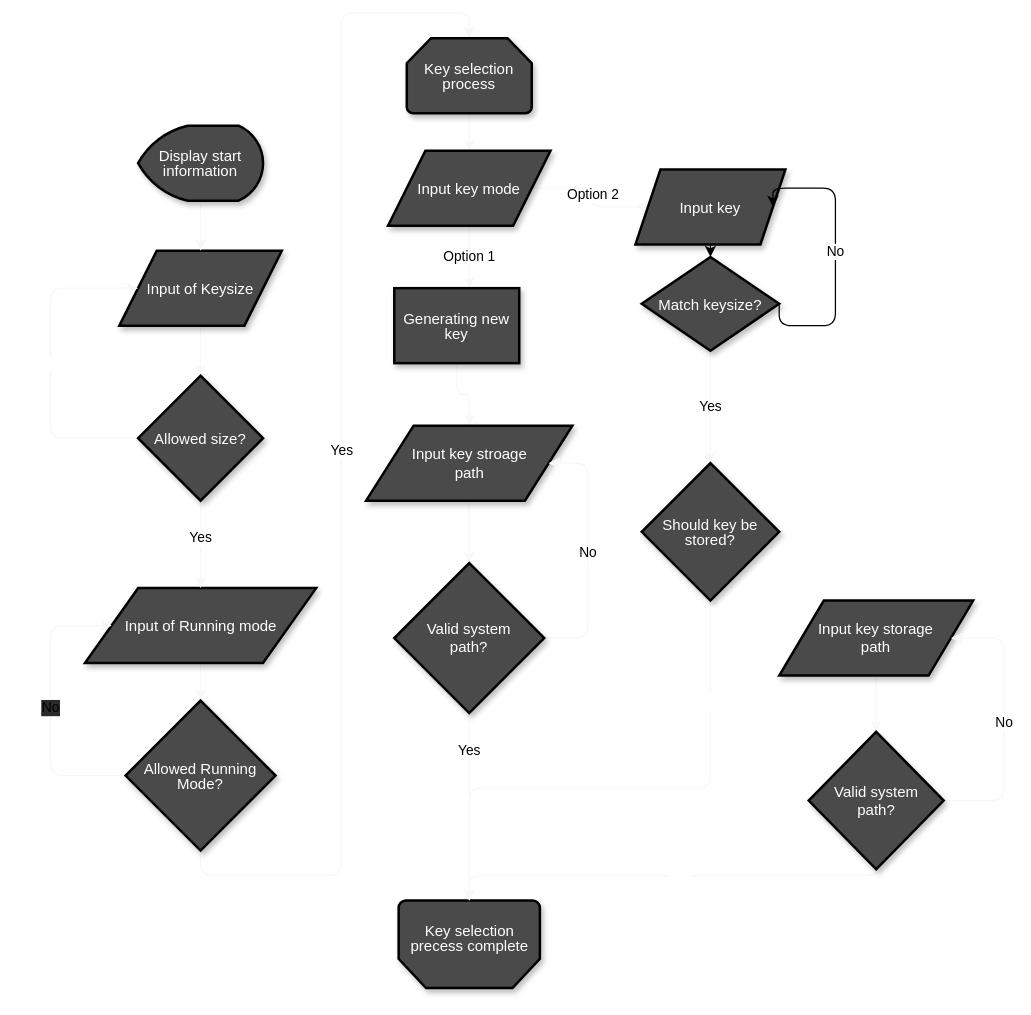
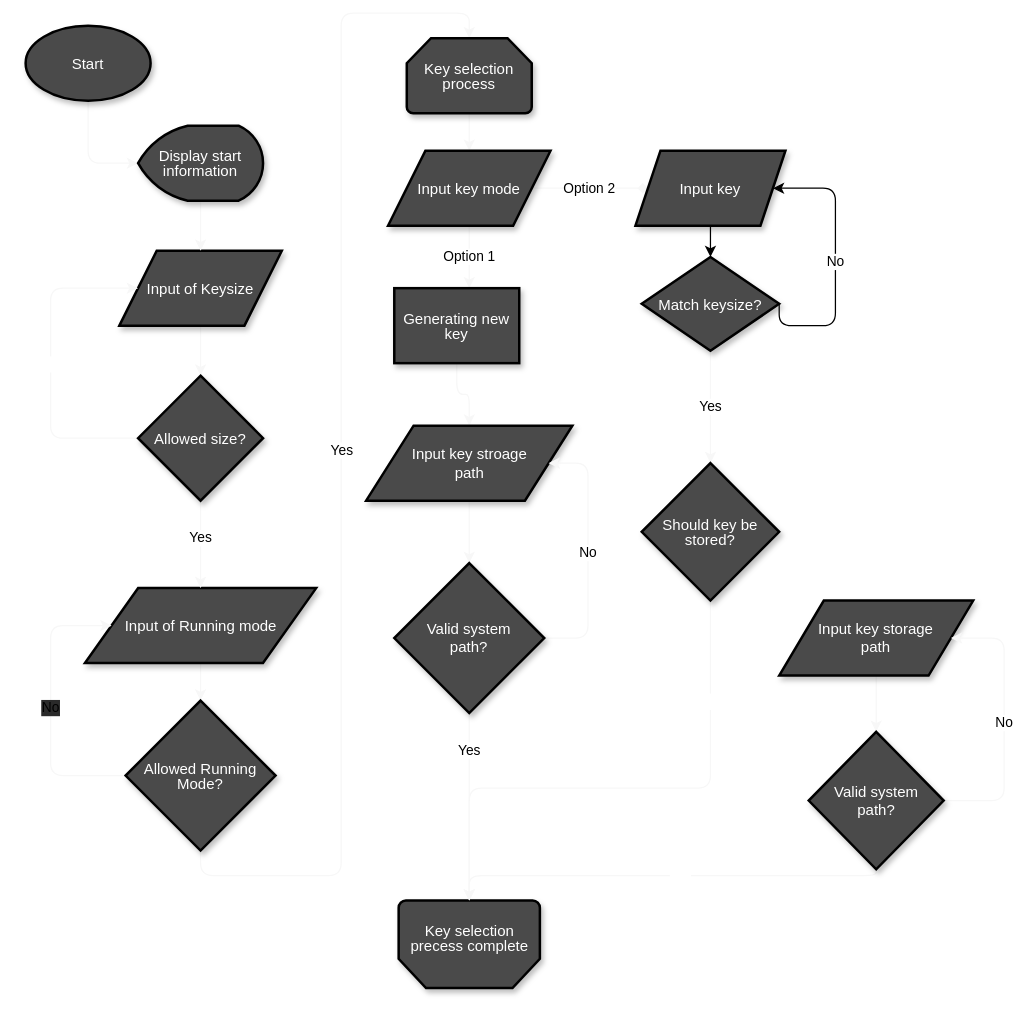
  <mxCell id="0" />
  <mxCell id="1" parent="0" />
  <mxCell id="2" style="edgeStyle=orthogonalEdgeStyle;rounded=1;orthogonalLoop=1;jettySize=auto;html=1;exitX=0.5;exitY=1;exitDx=0;exitDy=0;entryX=0.5;entryY=0;entryDx=0;entryDy=0;entryPerimeter=0;labelBackgroundColor=none;fontColor=default;strokeColor=#F7F7F7;labelBorderColor=none;shadow=0;sketch=0;" parent="1" source="3" target="13" edge="1"><mxGeometry relative="1" as="geometry" /></mxCell>
  <mxCell id="3" value="&lt;p style=&quot;line-height: 1;&quot;&gt;Input of Keysize&lt;/p&gt;" style="shape=parallelogram;html=1;strokeWidth=2;perimeter=parallelogramPerimeter;whiteSpace=wrap;rounded=0;arcSize=12;size=0.23;labelBackgroundColor=none;fontColor=#FFFFFF;fillColor=#4A4A4A;labelBorderColor=none;shadow=1;" parent="1" vertex="1"><mxGeometry x="95" y="200" width="130" height="60" as="geometry" /></mxCell>
+ <mxCell id="4" style="edgeStyle=orthogonalEdgeStyle;rounded=1;orthogonalLoop=1;jettySize=auto;html=1;exitX=0.5;exitY=1;exitDx=0;exitDy=0;exitPerimeter=0;entryX=0;entryY=0.5;entryDx=0;entryDy=0;entryPerimeter=0;labelBackgroundColor=none;fontColor=default;strokeColor=#F7F7F7;labelBorderColor=none;shadow=0;sketch=0;" parent="1" source="5" target="7" edge="1"><mxGeometry relative="1" as="geometry" /></mxCell>
+ <mxCell id="5" value="&lt;p style=&quot;line-height: 1;&quot;&gt;Start&lt;/p&gt;" style="strokeWidth=2;html=1;shape=mxgraph.flowchart.start_1;whiteSpace=wrap;rounded=0;labelBackgroundColor=none;fontColor=#FFFFFF;fillColor=#4A4A4A;labelBorderColor=none;shadow=1;" parent="1" vertex="1"><mxGeometry x="20" y="20" width="100" height="60" as="geometry" /></mxCell>
  <mxCell id="6" value="" style="edgeStyle=orthogonalEdgeStyle;rounded=1;orthogonalLoop=1;jettySize=auto;html=1;labelBackgroundColor=none;fontColor=default;strokeColor=#F7F7F7;labelBorderColor=none;shadow=0;sketch=0;" parent="1" source="7" target="3" edge="1"><mxGeometry relative="1" as="geometry" /></mxCell>
  <mxCell id="7" value="&lt;p style=&quot;line-height: 1;&quot;&gt;Display start information&lt;/p&gt;" style="strokeWidth=2;html=1;shape=mxgraph.flowchart.display;whiteSpace=wrap;rounded=0;labelBackgroundColor=none;fontColor=#FFFFFF;fillColor=#4A4A4A;labelBorderColor=none;shadow=1;" parent="1" vertex="1"><mxGeometry x="110" y="100" width="100" height="60" as="geometry" /></mxCell>
  <mxCell id="8" style="edgeStyle=orthogonalEdgeStyle;rounded=1;orthogonalLoop=1;jettySize=auto;html=1;exitX=0.5;exitY=1;exitDx=0;exitDy=0;entryX=0.5;entryY=0;entryDx=0;entryDy=0;entryPerimeter=0;labelBackgroundColor=none;fontColor=default;strokeColor=#F7F7F7;labelBorderColor=none;shadow=0;sketch=0;" parent="1" source="9" target="16" edge="1"><mxGeometry relative="1" as="geometry" /></mxCell>
  <mxCell id="9" value="&lt;p style=&quot;line-height: 1;&quot;&gt;Input of Running mode&lt;/p&gt;" style="shape=parallelogram;html=1;strokeWidth=2;perimeter=parallelogramPerimeter;whiteSpace=wrap;rounded=0;arcSize=12;size=0.23;labelBackgroundColor=none;fontColor=#FFFFFF;fillColor=#4A4A4A;labelBorderColor=none;shadow=1;" parent="1" vertex="1"><mxGeometry x="67.5" y="470" width="185" height="60" as="geometry" /></mxCell>
  <mxCell id="10" style="edgeStyle=orthogonalEdgeStyle;rounded=1;orthogonalLoop=1;jettySize=auto;html=1;exitX=0;exitY=0.5;exitDx=0;exitDy=0;exitPerimeter=0;entryX=0;entryY=0.5;entryDx=0;entryDy=0;labelBackgroundColor=none;fontColor=default;strokeColor=#F7F7F7;labelBorderColor=none;shadow=0;sketch=0;" parent="1" source="13" target="3" edge="1"><mxGeometry relative="1" as="geometry"><Array as="points"><mxPoint x="40" y="350" /><mxPoint x="40" y="230" /></Array></mxGeometry></mxCell>
  <mxCell id="11" value="No" style="edgeLabel;html=1;align=center;verticalAlign=middle;resizable=0;points=[];rounded=0;labelBackgroundColor=default;fontColor=#FFFFFF;" parent="10" vertex="1" connectable="0"><mxGeometry x="0.123" relative="1" as="geometry"><mxPoint y="16" as="offset" /></mxGeometry></mxCell>
  <mxCell id="12" value="Yes" style="edgeStyle=orthogonalEdgeStyle;rounded=1;orthogonalLoop=1;jettySize=auto;html=1;exitX=0.5;exitY=1;exitDx=0;exitDy=0;exitPerimeter=0;entryX=0.5;entryY=0;entryDx=0;entryDy=0;labelBackgroundColor=default;fontColor=default;strokeColor=#F7F7F7;labelBorderColor=none;shadow=0;sketch=0;" parent="1" source="13" target="9" edge="1"><mxGeometry x="-0.143" relative="1" as="geometry"><Array as="points"><mxPoint x="160" y="430" /><mxPoint x="160" y="430" /></Array><mxPoint as="offset" /></mxGeometry></mxCell>
  <mxCell id="13" value="&lt;p style=&quot;line-height: 1;&quot;&gt;Allowed size?&lt;/p&gt;" style="strokeWidth=2;html=1;shape=mxgraph.flowchart.decision;whiteSpace=wrap;rounded=0;labelBackgroundColor=none;fontColor=#FFFFFF;fillColor=#4A4A4A;labelBorderColor=none;shadow=1;" parent="1" vertex="1"><mxGeometry x="110" y="300" width="100" height="100" as="geometry" /></mxCell>
  <mxCell id="14" value="No" style="edgeStyle=orthogonalEdgeStyle;rounded=1;orthogonalLoop=1;jettySize=auto;html=1;exitX=0;exitY=0.5;exitDx=0;exitDy=0;exitPerimeter=0;entryX=0;entryY=0.5;entryDx=0;entryDy=0;labelBackgroundColor=#2A2A2A;fontColor=default;strokeColor=#F7F7F7;labelBorderColor=none;shadow=0;sketch=0;" parent="1" source="16" target="9" edge="1"><mxGeometry relative="1" as="geometry"><Array as="points"><mxPoint x="40" y="620" /><mxPoint x="40" y="500" /></Array></mxGeometry></mxCell>
  <mxCell id="15" value="Yes" style="edgeStyle=orthogonalEdgeStyle;rounded=1;orthogonalLoop=1;jettySize=auto;html=1;exitX=0.5;exitY=1;exitDx=0;exitDy=0;exitPerimeter=0;entryX=0.5;entryY=0;entryDx=0;entryDy=0;entryPerimeter=0;strokeColor=#F7F7F7;labelBackgroundColor=default;fontColor=default;labelBorderColor=none;shadow=0;sketch=0;" parent="1" source="16" target="18" edge="1"><mxGeometry relative="1" as="geometry"><mxPoint x="160" y="750" as="targetPoint" /></mxGeometry></mxCell>
  <mxCell id="16" value="&lt;p style=&quot;line-height: 1;&quot;&gt;Allowed Running Mode?&lt;/p&gt;" style="strokeWidth=2;html=1;shape=mxgraph.flowchart.decision;whiteSpace=wrap;rounded=0;labelBackgroundColor=none;fontColor=#FFFFFF;fillColor=#4A4A4A;labelBorderColor=none;shadow=1;" parent="1" vertex="1"><mxGeometry x="100" y="560" width="120" height="120" as="geometry" /></mxCell>
  <mxCell id="17" style="edgeStyle=orthogonalEdgeStyle;rounded=1;orthogonalLoop=1;jettySize=auto;html=1;exitX=0.5;exitY=1;exitDx=0;exitDy=0;exitPerimeter=0;entryX=0.5;entryY=0;entryDx=0;entryDy=0;labelBackgroundColor=none;fontColor=default;strokeColor=#F7F7F7;labelBorderColor=none;shadow=0;sketch=0;" parent="1" source="18" target="21" edge="1"><mxGeometry relative="1" as="geometry" /></mxCell>
  <mxCell id="18" value="&lt;p style=&quot;line-height: 1;&quot;&gt;Key selection process&lt;/p&gt;" style="strokeWidth=2;html=1;shape=mxgraph.flowchart.loop_limit;whiteSpace=wrap;rounded=0;labelBackgroundColor=none;fontColor=#FFFFFF;fillColor=#4A4A4A;labelBorderColor=none;shadow=1;" parent="1" vertex="1"><mxGeometry x="325" y="30" width="100" height="60" as="geometry" /></mxCell>
  <mxCell id="19" value="Option 1" style="edgeStyle=orthogonalEdgeStyle;rounded=1;orthogonalLoop=1;jettySize=auto;html=1;labelBackgroundColor=default;fontColor=default;strokeColor=#F7F7F7;labelBorderColor=none;shadow=0;sketch=0;" parent="1" source="21" target="23" edge="1"><mxGeometry relative="1" as="geometry"><Array as="points"><mxPoint x="375" y="200" /><mxPoint x="375" y="200" /></Array></mxGeometry></mxCell>
  <mxCell id="20" value="Option 2" style="edgeStyle=orthogonalEdgeStyle;rounded=1;orthogonalLoop=1;jettySize=auto;html=1;entryX=0;entryY=0.5;entryDx=0;entryDy=0;labelBackgroundColor=default;fontColor=default;strokeColor=#F7F7F7;labelBorderColor=none;shadow=0;sketch=0;endArrow=diamond;" parent="1" source="21" target="25" edge="1"><mxGeometry relative="1" as="geometry"><mxPoint x="525" y="150" as="targetPoint" /></mxGeometry></mxCell>
  <mxCell id="21" value="&lt;p style=&quot;line-height: 1;&quot;&gt;Input key mode&lt;/p&gt;" style="shape=parallelogram;html=1;strokeWidth=2;perimeter=parallelogramPerimeter;whiteSpace=wrap;rounded=0;arcSize=12;size=0.23;labelBackgroundColor=none;fontColor=#FFFFFF;fillColor=#4A4A4A;labelBorderColor=none;shadow=1;" parent="1" vertex="1"><mxGeometry x="310" y="120" width="130" height="60" as="geometry" /></mxCell>
  <mxCell id="22" style="edgeStyle=orthogonalEdgeStyle;rounded=1;orthogonalLoop=1;jettySize=auto;html=1;exitX=0.5;exitY=1;exitDx=0;exitDy=0;entryX=0.5;entryY=0;entryDx=0;entryDy=0;labelBackgroundColor=none;fontColor=default;strokeColor=#F7F7F7;labelBorderColor=none;shadow=0;sketch=0;" parent="1" source="23" target="30" edge="1"><mxGeometry relative="1" as="geometry" /></mxCell>
  <mxCell id="23" value="&lt;p style=&quot;line-height: 1;&quot;&gt;Generating new key&lt;/p&gt;" style="whiteSpace=wrap;html=1;strokeWidth=2;rounded=0;arcSize=12;labelBackgroundColor=none;fontColor=#FFFFFF;fillColor=#4A4A4A;labelBorderColor=none;shadow=1;" parent="1" vertex="1"><mxGeometry x="315" y="230" width="100" height="60" as="geometry" /></mxCell>
  <mxCell id="24" style="edgeStyle=orthogonalEdgeStyle;rounded=0;orthogonalLoop=1;jettySize=auto;html=1;exitX=0.5;exitY=1;exitDx=0;exitDy=0;entryX=0.5;entryY=0;entryDx=0;entryDy=0;entryPerimeter=0;labelBackgroundColor=none;fontColor=#FFFFFF;" parent="1" source="25" target="28" edge="1"><mxGeometry relative="1" as="geometry" /></mxCell>
- <mxCell id="25" value="&lt;p style=&quot;line-height: 1;&quot;&gt;Input key&lt;/p&gt;" style="shape=parallelogram;perimeter=parallelogramPerimeter;whiteSpace=wrap;html=1;fixedSize=1;strokeWidth=2;rounded=0;arcSize=12;labelBackgroundColor=none;fontColor=#FFFFFF;fillColor=#4A4A4A;labelBorderColor=none;shadow=1;" parent="1" vertex="1"><mxGeometry x="508" y="135" width="120" height="60" as="geometry" /></mxCell>
+ <mxCell id="25" value="&lt;p style=&quot;line-height: 1;&quot;&gt;Input key&lt;/p&gt;" style="shape=parallelogram;perimeter=parallelogramPerimeter;whiteSpace=wrap;html=1;fixedSize=1;strokeWidth=2;rounded=0;arcSize=12;labelBackgroundColor=none;fontColor=#FFFFFF;fillColor=#4A4A4A;labelBorderColor=none;shadow=1;" parent="1" vertex="1"><mxGeometry x="508" y="120" width="120" height="60" as="geometry" /></mxCell>
  <mxCell id="26" value="No" style="edgeStyle=orthogonalEdgeStyle;rounded=1;orthogonalLoop=1;jettySize=auto;exitX=1;exitY=0.5;exitDx=0;exitDy=0;exitPerimeter=0;entryX=1;entryY=0.5;entryDx=0;entryDy=0;labelBackgroundColor=default;fontColor=default;strokeColor=default;labelBorderColor=none;shadow=0;sketch=0;jumpStyle=none;html=1;" parent="1" source="28" target="25" edge="1"><mxGeometry x="0.024" relative="1" as="geometry"><mxPoint x="688" y="260" as="targetPoint" /><Array as="points"><mxPoint x="668" y="260" /><mxPoint x="668" y="150" /></Array><mxPoint as="offset" /></mxGeometry></mxCell>
  <mxCell id="27" value="Yes" style="edgeStyle=orthogonalEdgeStyle;rounded=1;orthogonalLoop=1;jettySize=auto;html=1;exitX=0.5;exitY=1;exitDx=0;exitDy=0;exitPerimeter=0;entryX=0.5;entryY=0;entryDx=0;entryDy=0;entryPerimeter=0;labelBackgroundColor=default;fontColor=default;strokeColor=#F7F7F7;labelBorderColor=none;shadow=0;sketch=0;" parent="1" source="28" target="39" edge="1"><mxGeometry relative="1" as="geometry" /></mxCell>
  <mxCell id="28" value="&lt;p style=&quot;line-height: 1;&quot;&gt;Match keysize?&lt;/p&gt;" style="strokeWidth=2;html=1;shape=mxgraph.flowchart.decision;whiteSpace=wrap;rounded=0;labelBackgroundColor=none;fontColor=#FFFFFF;fillColor=#4A4A4A;labelBorderColor=none;shadow=1;" parent="1" vertex="1"><mxGeometry x="513" y="205" width="110" height="75" as="geometry" /></mxCell>
  <mxCell id="29" style="edgeStyle=orthogonalEdgeStyle;rounded=1;orthogonalLoop=1;jettySize=auto;html=1;exitX=0.5;exitY=1;exitDx=0;exitDy=0;entryX=0.5;entryY=0;entryDx=0;entryDy=0;entryPerimeter=0;labelBackgroundColor=none;fontColor=default;strokeColor=#F7F7F7;labelBorderColor=none;shadow=0;sketch=0;" parent="1" source="30" target="35" edge="1"><mxGeometry relative="1" as="geometry" /></mxCell>
  <mxCell id="30" value="&lt;p style=&quot;line-height: 1;&quot;&gt;&lt;/p&gt;&lt;div&gt;Input key stroage &lt;br&gt;&lt;/div&gt;&lt;div&gt;path&lt;/div&gt;&lt;p&gt;&lt;/p&gt;" style="shape=parallelogram;html=1;strokeWidth=2;perimeter=parallelogramPerimeter;whiteSpace=wrap;rounded=0;arcSize=12;size=0.23;labelBackgroundColor=none;fontColor=#FFFFFF;fillColor=#4A4A4A;labelBorderColor=none;shadow=1;" parent="1" vertex="1"><mxGeometry x="292.5" y="340" width="165" height="60" as="geometry" /></mxCell>
  <mxCell id="31" style="edgeStyle=orthogonalEdgeStyle;rounded=1;orthogonalLoop=1;jettySize=auto;html=1;exitX=0.5;exitY=1;exitDx=0;exitDy=0;entryX=0.5;entryY=0;entryDx=0;entryDy=0;entryPerimeter=0;labelBackgroundColor=none;fontColor=default;strokeColor=#F7F7F7;labelBorderColor=none;shadow=0;sketch=0;" parent="1" source="32" target="43" edge="1"><mxGeometry relative="1" as="geometry" /></mxCell>
  <mxCell id="32" value="&lt;p style=&quot;line-height: 1;&quot;&gt;&lt;/p&gt;&lt;div&gt;Input key storage &lt;br&gt;&lt;/div&gt;&lt;div&gt;path &lt;/div&gt;&lt;p&gt;&lt;/p&gt;" style="shape=parallelogram;html=1;strokeWidth=2;perimeter=parallelogramPerimeter;whiteSpace=wrap;rounded=0;arcSize=12;size=0.23;labelBackgroundColor=none;fontColor=#FFFFFF;fillColor=#4A4A4A;labelBorderColor=none;shadow=1;" parent="1" vertex="1"><mxGeometry x="623" y="480" width="155.25" height="60" as="geometry" /></mxCell>
  <mxCell id="33" value="No" style="edgeStyle=orthogonalEdgeStyle;rounded=1;orthogonalLoop=1;jettySize=auto;html=1;exitX=1;exitY=0.5;exitDx=0;exitDy=0;exitPerimeter=0;entryX=1;entryY=0.5;entryDx=0;entryDy=0;labelBackgroundColor=default;fontColor=default;strokeColor=#F7F7F7;labelBorderColor=none;shadow=0;sketch=0;" parent="1" source="35" target="30" edge="1"><mxGeometry relative="1" as="geometry"><Array as="points"><mxPoint x="470" y="510" /><mxPoint x="470" y="370" /></Array></mxGeometry></mxCell>
  <mxCell id="34" style="edgeStyle=orthogonalEdgeStyle;rounded=1;orthogonalLoop=1;jettySize=auto;html=1;exitX=0.5;exitY=1;exitDx=0;exitDy=0;exitPerimeter=0;entryX=0.5;entryY=1;entryDx=0;entryDy=0;entryPerimeter=0;labelBackgroundColor=none;fontColor=default;strokeColor=#F7F7F7;labelBorderColor=none;shadow=0;sketch=0;" parent="1" source="35" target="36" edge="1"><mxGeometry relative="1" as="geometry" /></mxCell>
  <mxCell id="35" value="&lt;p style=&quot;line-height: 1.1;&quot;&gt;&lt;/p&gt;&lt;div&gt;Valid system &lt;br&gt;&lt;/div&gt;&lt;div&gt;path?&lt;/div&gt;&lt;p&gt;&lt;/p&gt;" style="strokeWidth=2;html=1;shape=mxgraph.flowchart.decision;whiteSpace=wrap;rounded=0;labelBackgroundColor=none;fontColor=#FFFFFF;fillColor=#4A4A4A;labelBorderColor=none;shadow=1;" parent="1" vertex="1"><mxGeometry x="315" y="450" width="120" height="120" as="geometry" /></mxCell>
  <mxCell id="36" value="&lt;p style=&quot;line-height: 1;&quot;&gt;Key selection precess complete&lt;/p&gt;" style="strokeWidth=2;html=1;shape=mxgraph.flowchart.loop_limit;whiteSpace=wrap;rotation=0;horizontal=1;verticalAlign=top;flipV=1;rounded=0;labelBackgroundColor=none;fontColor=#FFFFFF;fillColor=#4A4A4A;labelBorderColor=none;shadow=1;" parent="1" vertex="1"><mxGeometry x="318.5" y="720" width="113" height="70" as="geometry" /></mxCell>
  <mxCell id="37" value="Yes" style="edgeStyle=orthogonalEdgeStyle;rounded=1;orthogonalLoop=1;jettySize=auto;html=1;exitX=0.5;exitY=1;exitDx=0;exitDy=0;exitPerimeter=0;entryX=0.5;entryY=1;entryDx=0;entryDy=0;entryPerimeter=0;labelBackgroundColor=default;fontColor=default;strokeColor=#F7F7F7;labelBorderColor=none;shadow=0;sketch=0;" parent="1" source="39" target="36" edge="1"><mxGeometry x="0.584" y="-30" relative="1" as="geometry"><Array as="points"><mxPoint x="568" y="630" /><mxPoint x="375" y="630" /></Array><mxPoint x="30" y="-30" as="offset" /></mxGeometry></mxCell>
  <mxCell id="38" value="No" style="edgeLabel;html=1;align=center;verticalAlign=middle;resizable=0;points=[];rounded=0;labelBackgroundColor=default;fontColor=#FFFFFF;" parent="37" vertex="1" connectable="0"><mxGeometry x="-0.007" relative="1" as="geometry"><mxPoint x="65" y="-70" as="offset" /></mxGeometry></mxCell>
  <mxCell id="39" value="&lt;p style=&quot;line-height: 1;&quot;&gt;Should key be stored?&lt;/p&gt;" style="strokeWidth=2;html=1;shape=mxgraph.flowchart.decision;whiteSpace=wrap;rounded=0;labelBackgroundColor=none;fontColor=#FFFFFF;fillColor=#4A4A4A;labelBorderColor=none;shadow=1;" parent="1" vertex="1"><mxGeometry x="513" y="370" width="110" height="110" as="geometry" /></mxCell>
  <mxCell id="40" value="No" style="edgeStyle=orthogonalEdgeStyle;rounded=1;orthogonalLoop=1;jettySize=auto;html=1;exitX=1;exitY=0.5;exitDx=0;exitDy=0;exitPerimeter=0;entryX=1;entryY=0.5;entryDx=0;entryDy=0;labelBackgroundColor=default;fontColor=default;strokeColor=#F7F7F7;labelBorderColor=none;shadow=0;sketch=0;" parent="1" source="43" target="32" edge="1"><mxGeometry relative="1" as="geometry"><Array as="points"><mxPoint x="803" y="640" /><mxPoint x="803" y="510" /></Array></mxGeometry></mxCell>
  <mxCell id="41" style="edgeStyle=orthogonalEdgeStyle;rounded=1;orthogonalLoop=1;jettySize=auto;html=1;exitX=0.5;exitY=1;exitDx=0;exitDy=0;exitPerimeter=0;entryX=0.5;entryY=1;entryDx=0;entryDy=0;entryPerimeter=0;labelBackgroundColor=none;fontColor=default;strokeColor=#F7F7F7;labelBorderColor=none;shadow=0;sketch=0;" parent="1" source="43" target="36" edge="1"><mxGeometry relative="1" as="geometry"><Array as="points"><mxPoint x="701" y="700" /><mxPoint x="375" y="700" /></Array></mxGeometry></mxCell>
  <mxCell id="42" value="Yes" style="edgeLabel;html=1;align=center;verticalAlign=middle;resizable=0;points=[];rounded=0;labelBackgroundColor=default;fontColor=#FFFFFF;" parent="41" vertex="1" connectable="0"><mxGeometry x="-0.269" relative="1" as="geometry"><mxPoint x="-34" y="-1" as="offset" /></mxGeometry></mxCell>
  <mxCell id="43" value="&lt;div&gt;Valid system&lt;/div&gt;&lt;div style=&quot;line-height: 1;&quot;&gt;path?&lt;/div&gt;" style="strokeWidth=2;html=1;shape=mxgraph.flowchart.decision;whiteSpace=wrap;rounded=0;labelBackgroundColor=none;fontColor=#FFFFFF;fillColor=#4A4A4A;labelBorderColor=none;shadow=1;" parent="1" vertex="1"><mxGeometry x="646.63" y="585" width="108" height="110" as="geometry" /></mxCell>
